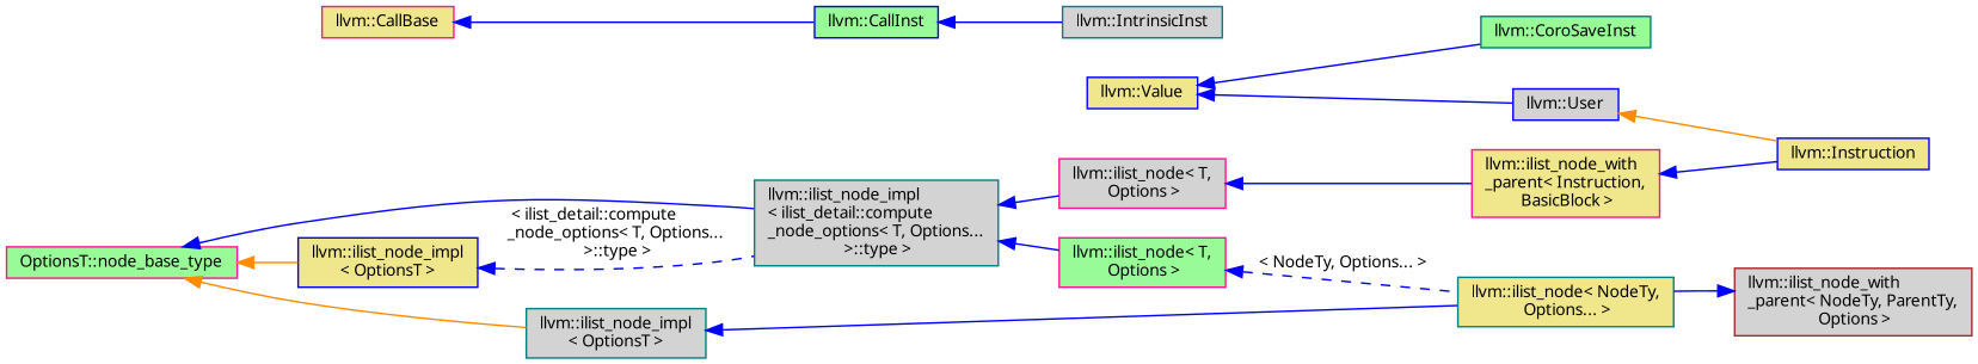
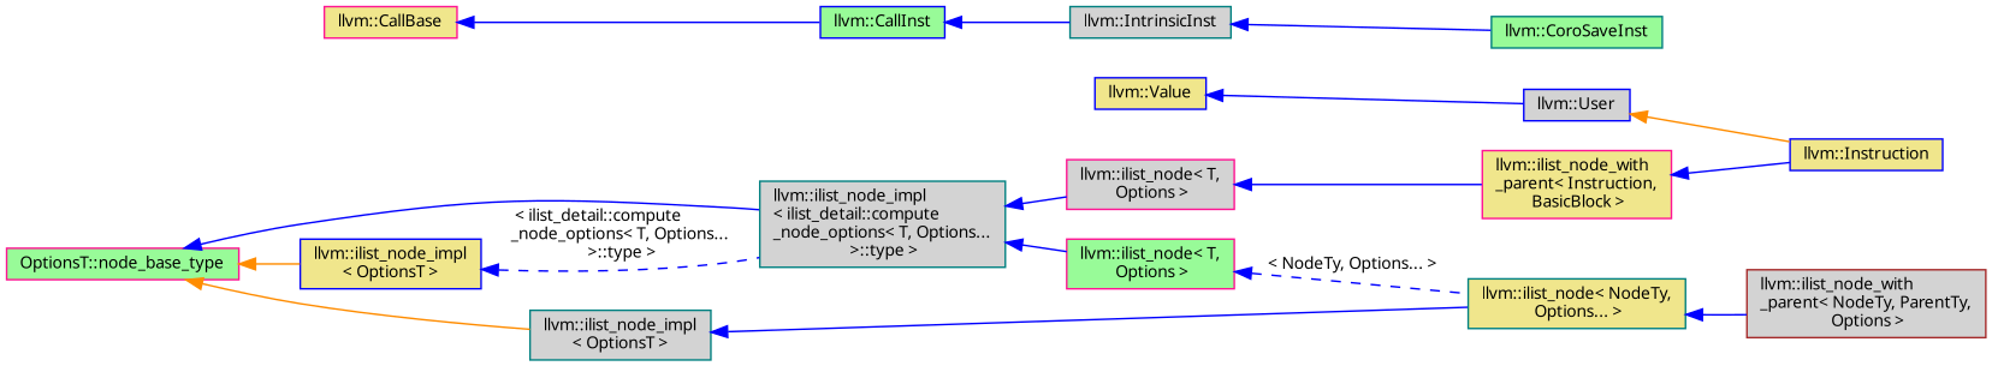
  digraph {
    fontname="Noto Sans"
    rankdir=LR
    node [color=teal fillcolor=lightgrey fontname="Noto Sans" fontsize=10 shape=box style=filled]
    edge [color=blue dir=back fontname="Noto Sans" fontsize=10 labelfontname=Helvetica labelfontsize=10 style=solid]
    n1 [fillcolor=palegreen fontcolor=black height=0.2 label="llvm::CoroSaveInst" width=0.4]
    n2 [height=0.2 label="llvm::IntrinsicInst" width=0.4]
    n3 [color=blue fillcolor=palegreen height=0.2 label="llvm::CallInst" width=0.4]
    n4 [color=deeppink fillcolor=khaki height=0.2 label="llvm::CallBase" width=0.4]
    n5 [color=blue fillcolor=khaki height=0.2 label="llvm::Instruction" width=0.4]
    n6 [color=blue height=0.2 label="llvm::User" width=0.4]
    n7 [color=blue fillcolor=khaki height=0.2 label="llvm::Value" width=0.4]
    n8 [color=deeppink fillcolor=khaki height=0.2 label="llvm::ilist_node_with\l_parent\< Instruction,\l BasicBlock \>" width=0.4]
    n9 [color=deeppink height=0.2 label="llvm::ilist_node\< T,\l Options \>" width=0.4]
    n10 [height=0.2 label="llvm::ilist_node_impl\l\< ilist_detail::compute\l_node_options\< T, Options...\l \>::type \>" width=0.4]
    n11 [color=deeppink fillcolor=palegreen height=0.2 label="llvm::ilist_node\< T,\l Options \>" width=0.4]
    n12 [fillcolor=khaki height=0.2 label="llvm::ilist_node\< NodeTy,\l Options... \>" width=0.4]
    n13 [color=deeppink fillcolor=palegreen height=0.2 label="OptionsT::node_base_type" width=0.4]
    n14 [color=blue fillcolor=khaki height=0.2 label="llvm::ilist_node_impl\l\< OptionsT \>" width=0.4]
    n15 [height=0.2 label="llvm::ilist_node_impl\l\< OptionsT \>" width=0.4]
    n16 [color=brown height=0.2 label="llvm::ilist_node_with\l_parent\< NodeTy, ParentTy,\l Options \>" width=0.4]
-   n7 -> n1
+   n2 -> n1
    n3 -> n2
    n4 -> n3
    n6 -> n5 [color=darkorange]
    n7 -> n6
    n8 -> n5
    n9 -> n8
    n10 -> n9
    n10 -> n11
    n11 -> n12 [label=" \< NodeTy, Options... \>" style=dashed]
-   n16 -> n12
+   n12 -> n16
    n13 -> n10
    n13 -> n14 [color=darkorange]
    n13 -> n15 [color=darkorange]
    n14 -> n10 [label=" \< ilist_detail::compute\l_node_options\< T, Options...\l \>::type \>" style=dashed]
    n15 -> n12
  }
